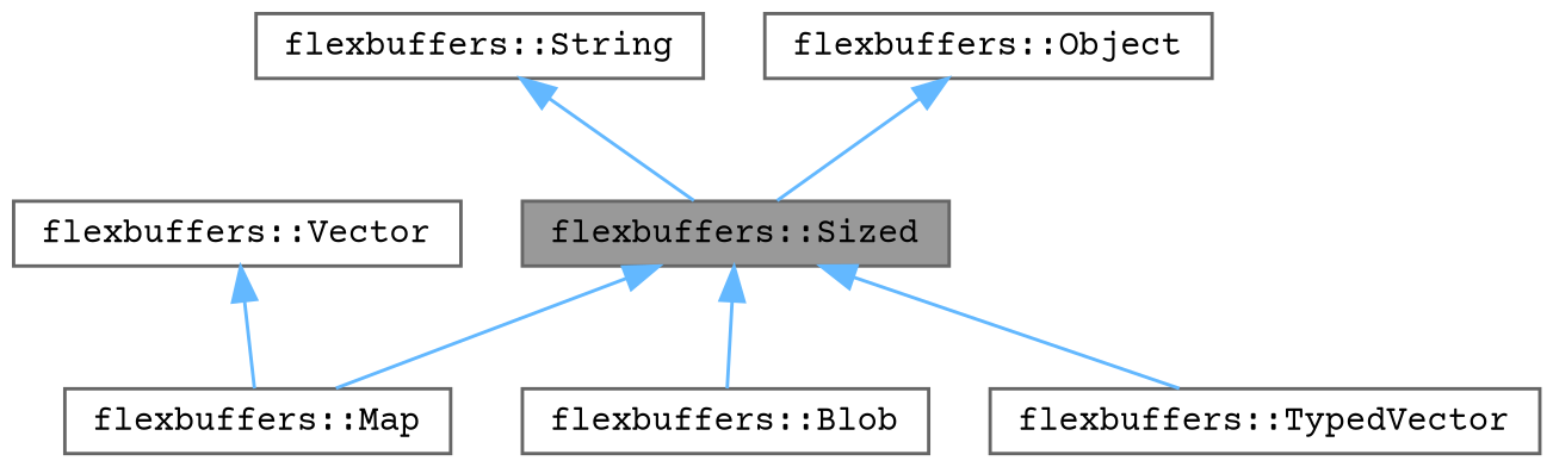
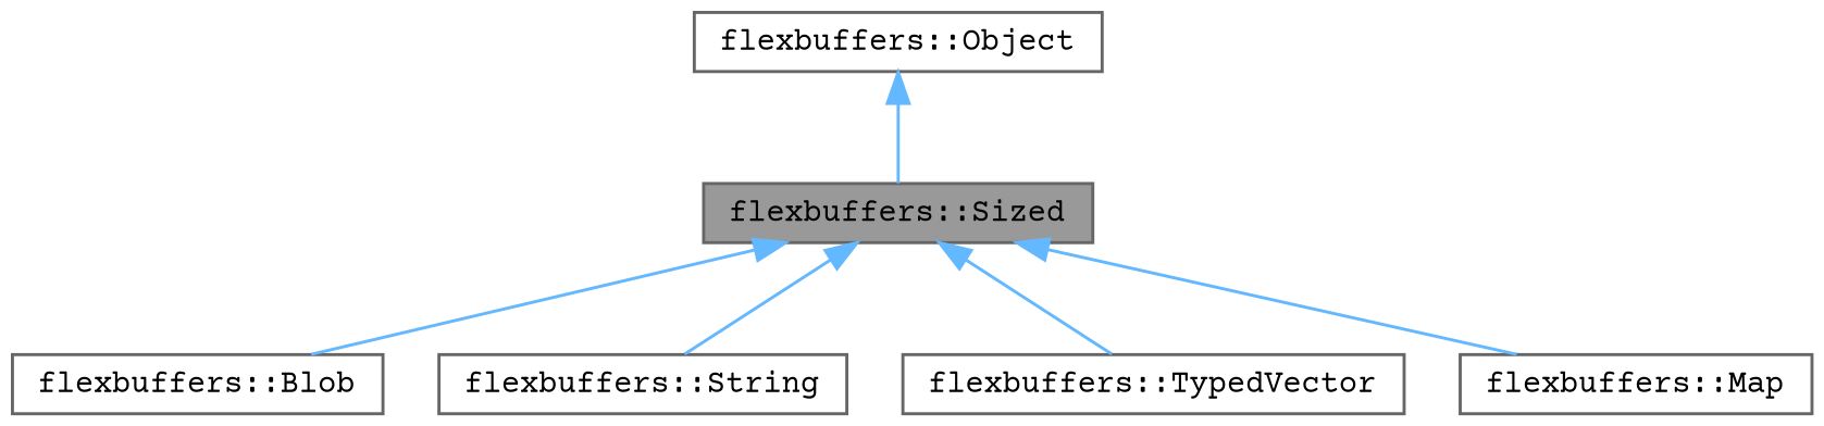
  digraph {
    fontname="Courier Prime"
    node [color=gray40 fillcolor=white fontname="Courier Prime" fontsize=10 shape=box style=filled]
    edge [color=steelblue1 dir=back fontname="Courier Prime" fontsize=10 labelfontname=Helvetica labelfontsize=10 style=solid]
    n1 [fillcolor=grey60 fontcolor=black height=0.2 label="flexbuffers::Sized" width=0.4]
    n2 [height=0.2 label="flexbuffers::Blob" width=0.4]
    n3 [height=0.2 label="flexbuffers::String" width=0.4]
    n4 [height=0.2 label="flexbuffers::TypedVector" width=0.4]
    n5 [height=0.2 label="flexbuffers::Map" width=0.4]
-   n6 [height=0.2 label="flexbuffers::Vector" width=0.4]
    n7 [height=0.2 label="flexbuffers::Object" width=0.4]
    n1 -> n2
-   n3 -> n1
+   n1 -> n3
    n1 -> n4
    n1 -> n5
-   n6 -> n5
    n7 -> n1
  }
